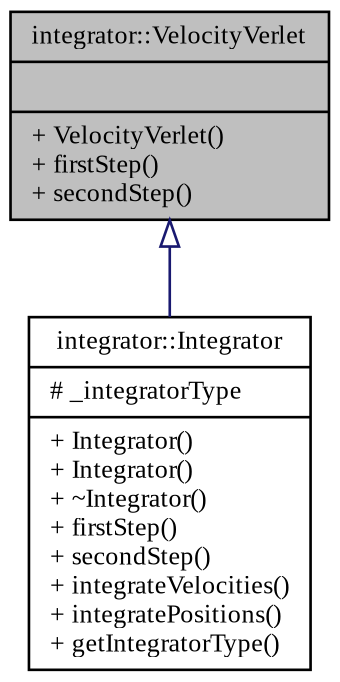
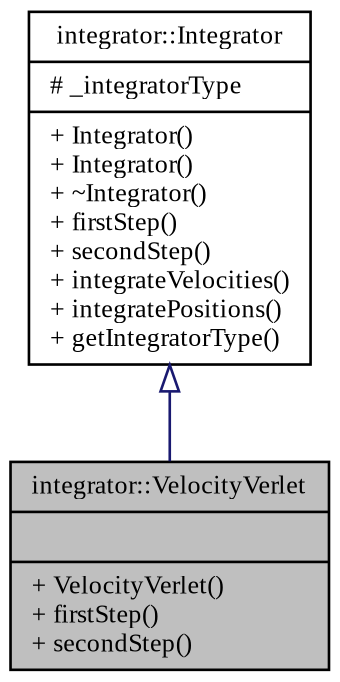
  digraph {
    fontname="Liberation Serif"
    node [color=black fontname="Liberation Serif" fontsize=10 shape=record style=filled]
    n1 [fillcolor=grey75 fontcolor=black height=0.2 label="{integrator::VelocityVerlet\n||+ VelocityVerlet()\l+ firstStep()\l+ secondStep()\l}" width=0.4]
    n2 [fillcolor=white height=0.2 label="{integrator::Integrator\n|# _integratorType\l|+ Integrator()\l+ Integrator()\l+ ~Integrator()\l+ firstStep()\l+ secondStep()\l+ integrateVelocities()\l+ integratePositions()\l+ getIntegratorType()\l}" width=0.4]
-   n1 -> n2 [arrowtail=onormal color=midnightblue dir=back fontname="Liberation Serif" fontsize=10 labelfontname=Helvetica labelfontsize=10 style=solid]
+   n2 -> n1 [arrowtail=onormal color=midnightblue dir=back fontname="Liberation Serif" fontsize=10 labelfontname=Helvetica labelfontsize=10 style=solid]
  }
